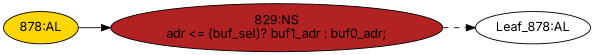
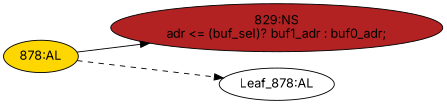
  strict digraph {
    fontname=Inter
    rankdir=LR
    node [fontname=Inter style=filled]
    edge [cond="[]" fontname=Inter lineno=None]
    n1 [ast="<pyverilog.vparser.ast.Always object at 0x7fae5e1ca050>" clk_sens=True fillcolor=gold label="878:AL" sens="['clk']" statements="[]" typ=Always use_var="['buf_sel', 'buf1_adr', 'buf0_adr']"]
    n2 [ast="<pyverilog.vparser.ast.NonblockingSubstitution object at 0x7fae5e1ca150>" fillcolor=firebrick label="829:NS\nadr <= (buf_sel)? buf1_adr : buf0_adr;" statements="[<pyverilog.vparser.ast.NonblockingSubstitution object at 0x7fae5e1ca150>]" typ=NonblockingSubstitution]
    n3 [def_var="['adr']" label="Leaf_878:AL" style=""]
    n1 -> n2 [style=solid]
-   n2 -> n3 [style=dashed]
+   n1 -> n3 [style=dashed]
  }
